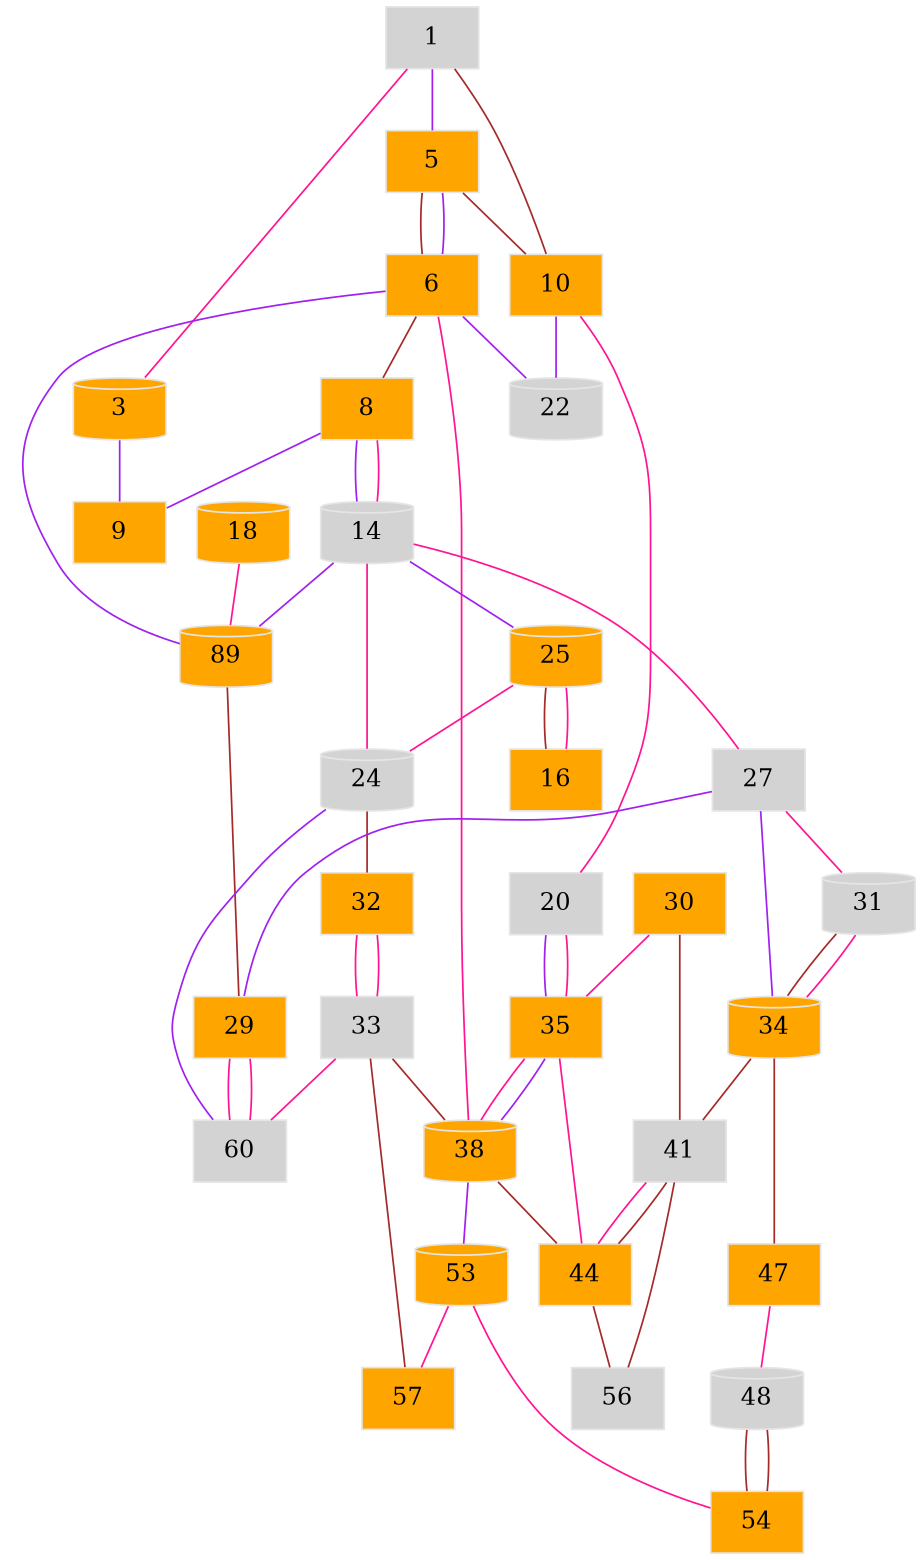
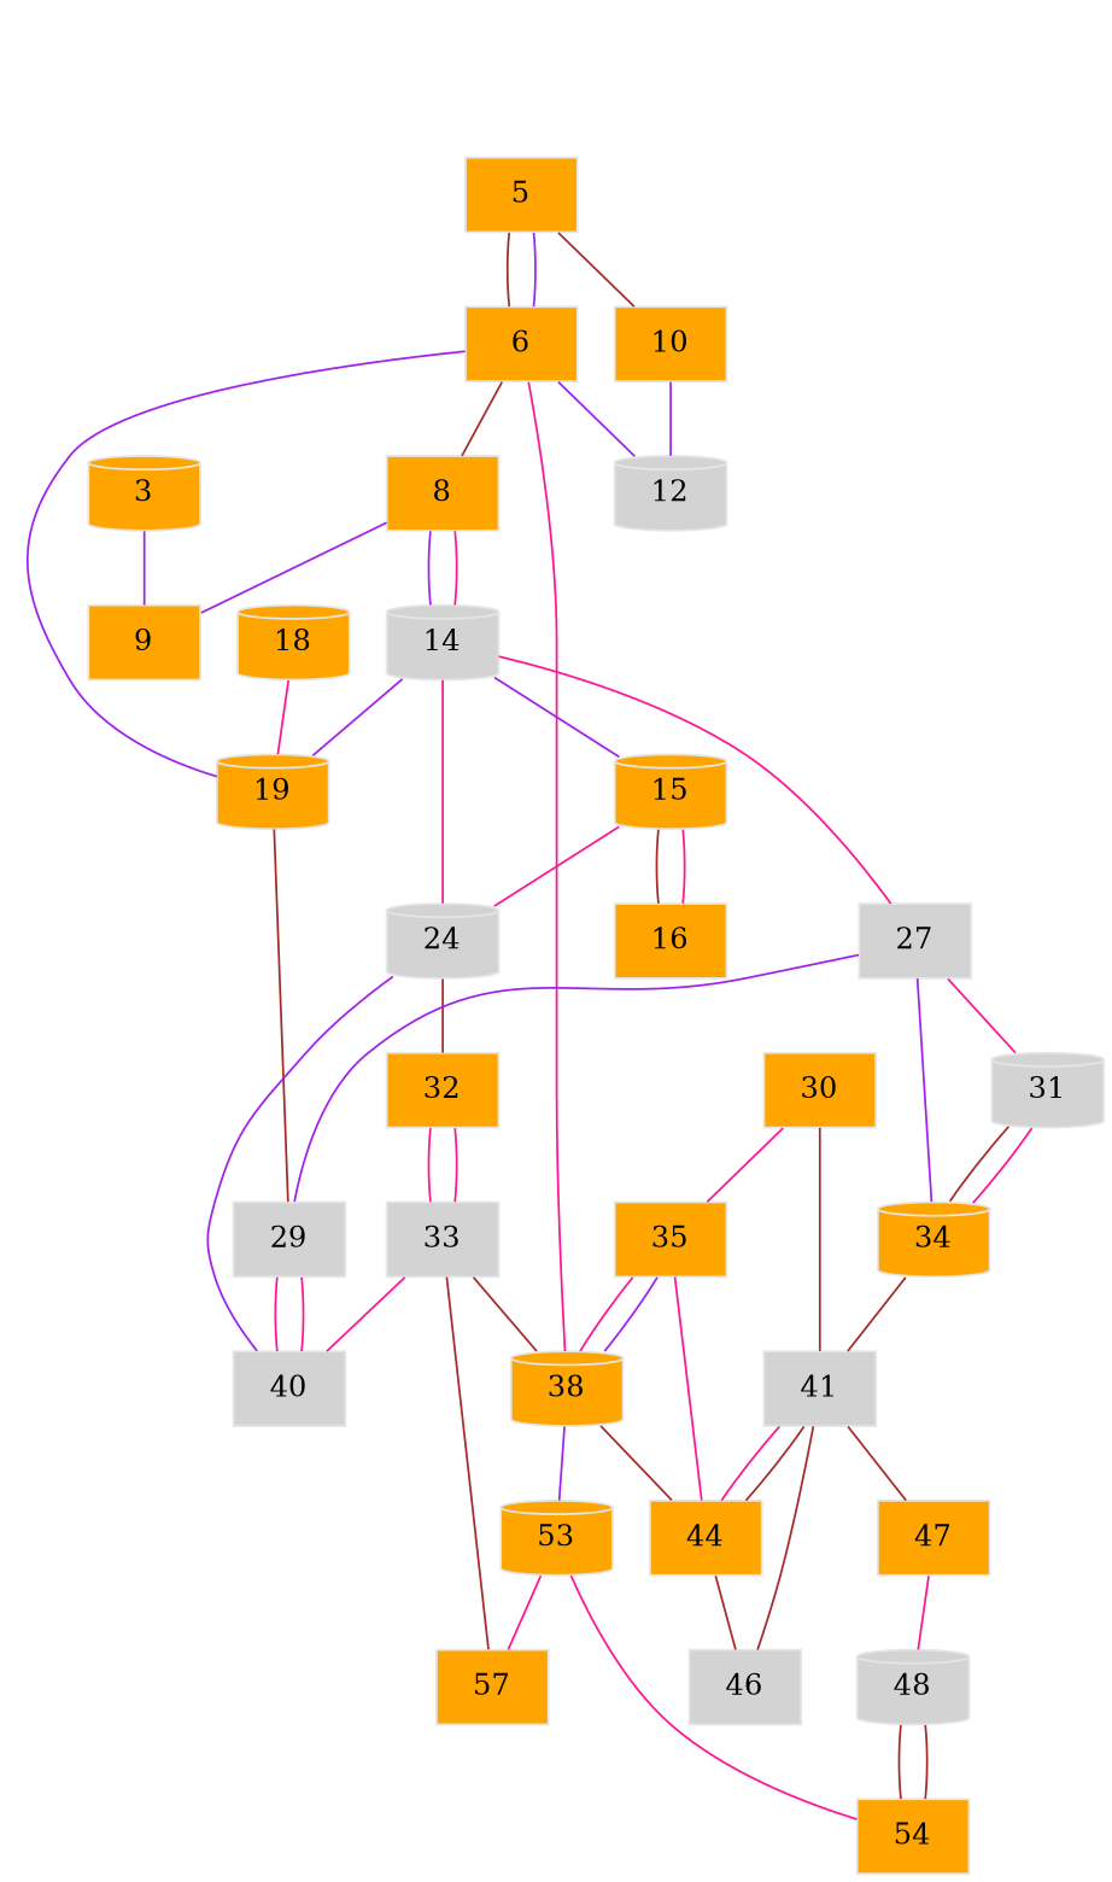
  graph {
    node [color=gray90 fillcolor=orange shape=box style=filled]
    edge [color=deeppink]
-   1 [fillcolor=lightgrey super="+2"]
    3 [shape=cylinder super="+4"]
    5
    10 [super="+11"]
    9 [super="+13"]
    6 [super="+7"]
-   12 [fillcolor=lightgrey shape=cylinder super="+17" label=22]
-   20 [fillcolor=lightgrey super="+21"]
+   12 [fillcolor=lightgrey shape=cylinder super="+17"]
    38 [shape=cylinder super="+52"]
    44 [super="+45"]
    53 [shape=cylinder super="+58"]
    33 [fillcolor=lightgrey super="+55"]
-   40 [fillcolor=lightgrey super="+50" label=60]
+   40 [fillcolor=lightgrey super="+50"]
    57
    8
-   19 [shape=cylinder super="+22" label=89]
+   19 [shape=cylinder super="+22"]
    14 [fillcolor=lightgrey shape=cylinder super="+23"]
-   29
-   15 [shape=cylinder super="+25" label=25]
+   29 [fillcolor=lightgrey]
+   15 [shape=cylinder super="+25"]
    24 [fillcolor=lightgrey shape=cylinder super="+39"]
    27 [fillcolor=lightgrey super="+28"]
    16 [super="+26"]
    35 [super="+36"]
    18 [shape=cylinder]
    32
    31 [fillcolor=lightgrey shape=cylinder]
    34 [shape=cylinder super="+43"]
    30 [super="+37"]
    41 [fillcolor=lightgrey super="+42"]
    47 [super="+51"]
-   46 [fillcolor=lightgrey label=56]
+   46 [fillcolor=lightgrey]
    48 [fillcolor=lightgrey shape=cylinder super="+49"]
    54 [super="+56"]
-   1 -- 3
-   1 -- 5 [color=purple]
-   1 -- 10 [color=brown]
    3 -- 9 [color=purple weight=2]
    5 -- 10 [color=brown]
    5 -- 6 [color=brown]
    5 -- 6 [color=purple]
    10 -- 12 [color=purple]
-   10 -- 20
    6 -- 12 [color=purple]
    6 -- 38
    6 -- 8 [color=brown]
    6 -- 19 [color=purple]
-   20 -- 35 [color=purple]
-   20 -- 35
    38 -- 44 [color=brown]
    38 -- 53 [color=purple]
    44 -- 46 [color=brown]
    53 -- 57
    53 -- 54
    33 -- 38 [color=brown]
    33 -- 40
    33 -- 57 [color=brown]
    8 -- 9 [color=purple]
    8 -- 14 [color=purple]
    8 -- 14
    19 -- 29 [color=brown]
    14 -- 19 [color=purple]
    14 -- 15 [color=purple]
    14 -- 24
    14 -- 27
    29 -- 40
    29 -- 40
    15 -- 24
    15 -- 16 [color=brown weight=2]
    15 -- 16
    24 -- 40 [color=purple]
    24 -- 32 [color=brown]
    27 -- 29 [color=purple]
    27 -- 31
    27 -- 34 [color=purple]
    35 -- 38
    35 -- 38 [color=purple]
    35 -- 44
    18 -- 19
    32 -- 33
    32 -- 33
    31 -- 34 [color=brown]
    31 -- 34
    34 -- 41 [color=brown]
-   34 -- 47 [color=brown]
+   41 -- 47 [color=brown]
    30 -- 35
    30 -- 41 [color=brown]
    41 -- 44
    41 -- 44 [color=brown]
    41 -- 46 [color=brown]
    47 -- 48
    48 -- 54 [color=brown weight=2]
    48 -- 54 [color=brown]
  }
